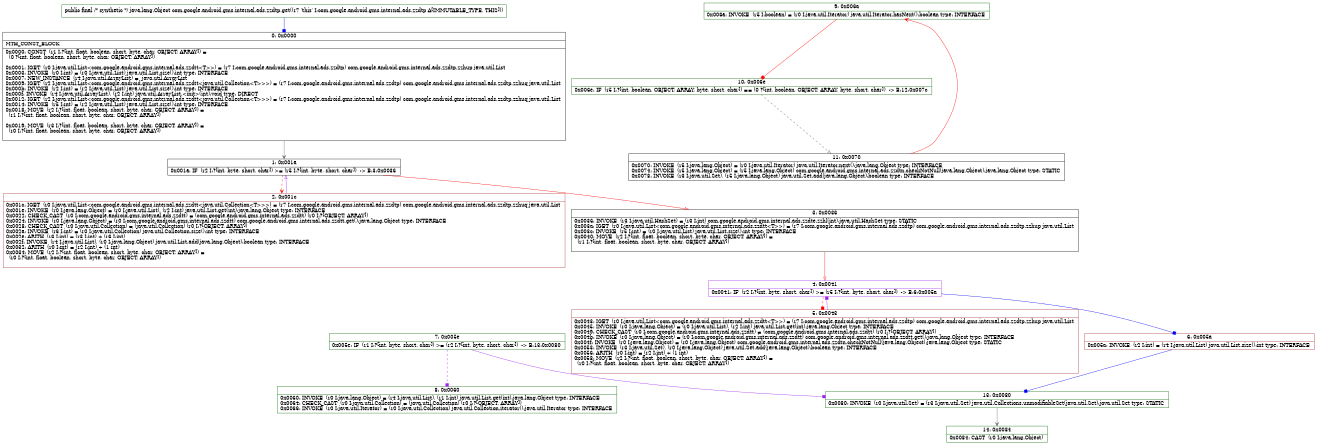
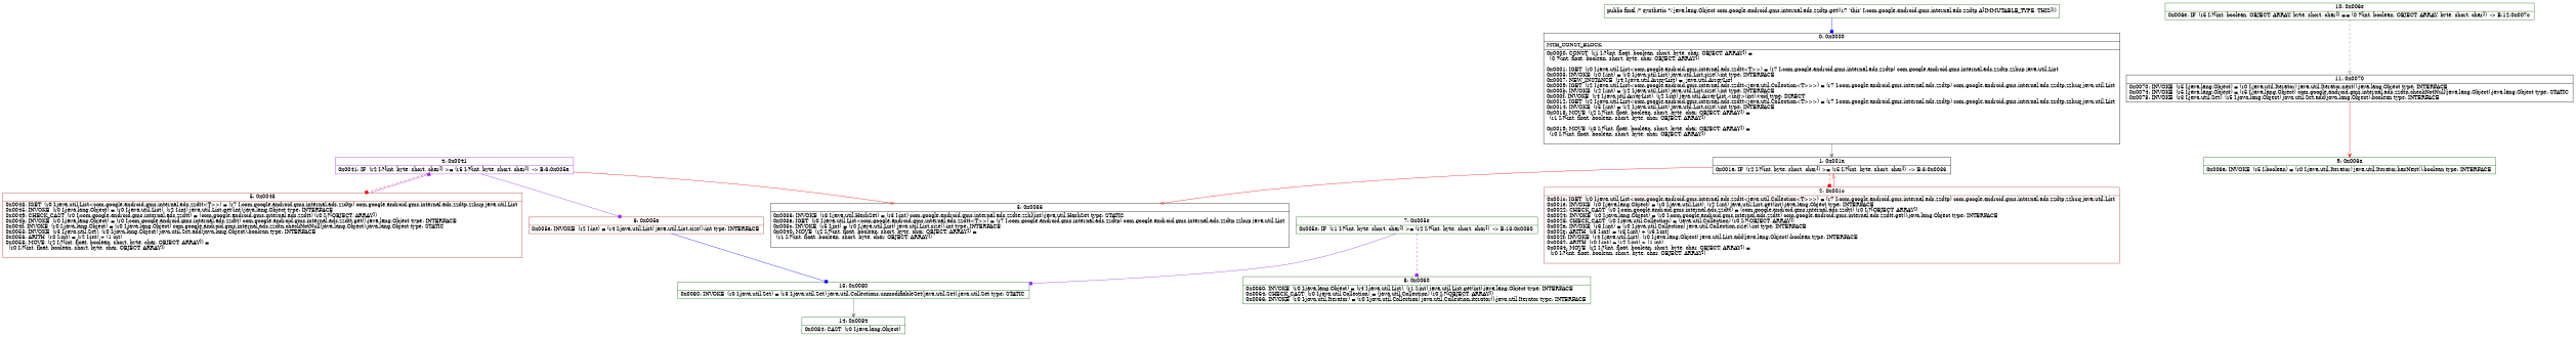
  digraph {
    node [color=darkgreen shape=record]
    edge [arrowhead=box color=red]
    n1 [color=black label="{0\:\ 0x0000|MTH_CONST_BLOCK\l|0x0000: CONST  (r1 I:?[int, float, boolean, short, byte, char, OBJECT, ARRAY]) = \l  (0 ?[int, float, boolean, short, byte, char, OBJECT, ARRAY])\l \l0x0001: IGET  (r0 I:java.util.List\<com.google.android.gms.internal.ads.zzdtt\<T\>\>) = (r7 I:com.google.android.gms.internal.ads.zzdtp) com.google.android.gms.internal.ads.zzdtp.zzhup java.util.List \l0x0003: INVOKE  (r0 I:int) = (r0 I:java.util.List) java.util.List.size():int type: INTERFACE \l0x0007: NEW_INSTANCE  (r4 I:java.util.ArrayList) =  java.util.ArrayList \l0x0009: IGET  (r2 I:java.util.List\<com.google.android.gms.internal.ads.zzdtt\<java.util.Collection\<T\>\>\>) = (r7 I:com.google.android.gms.internal.ads.zzdtp) com.google.android.gms.internal.ads.zzdtp.zzhuq java.util.List \l0x000b: INVOKE  (r2 I:int) = (r2 I:java.util.List) java.util.List.size():int type: INTERFACE \l0x000f: INVOKE  (r4 I:java.util.ArrayList), (r2 I:int) java.util.ArrayList.\<init\>(int):void type: DIRECT \l0x0012: IGET  (r2 I:java.util.List\<com.google.android.gms.internal.ads.zzdtt\<java.util.Collection\<T\>\>\>) = (r7 I:com.google.android.gms.internal.ads.zzdtp) com.google.android.gms.internal.ads.zzdtp.zzhuq java.util.List \l0x0014: INVOKE  (r5 I:int) = (r2 I:java.util.List) java.util.List.size():int type: INTERFACE \l0x0018: MOVE  (r2 I:?[int, float, boolean, short, byte, char, OBJECT, ARRAY]) = \l  (r1 I:?[int, float, boolean, short, byte, char, OBJECT, ARRAY])\l \l0x0019: MOVE  (r3 I:?[int, float, boolean, short, byte, char, OBJECT, ARRAY]) = \l  (r0 I:?[int, float, boolean, short, byte, char, OBJECT, ARRAY])\l \l}"]
    n2 [color=black label="{1\:\ 0x001a|0x001a: IF  (r2 I:?[int, byte, short, char]) \>= (r5 I:?[int, byte, short, char])  \-\> B:3:0x0036 \l}"]
    n3 [color=brown label="{2\:\ 0x001c|0x001c: IGET  (r0 I:java.util.List\<com.google.android.gms.internal.ads.zzdtt\<java.util.Collection\<T\>\>\>) = (r7 I:com.google.android.gms.internal.ads.zzdtp) com.google.android.gms.internal.ads.zzdtp.zzhuq java.util.List \l0x001e: INVOKE  (r0 I:java.lang.Object) = (r0 I:java.util.List), (r2 I:int) java.util.List.get(int):java.lang.Object type: INTERFACE \l0x0022: CHECK_CAST  (r0 I:com.google.android.gms.internal.ads.zzdtt) = (com.google.android.gms.internal.ads.zzdtt) (r0 I:?[OBJECT, ARRAY]) \l0x0024: INVOKE  (r0 I:java.lang.Object) = (r0 I:com.google.android.gms.internal.ads.zzdtt) com.google.android.gms.internal.ads.zzdtt.get():java.lang.Object type: INTERFACE \l0x0028: CHECK_CAST  (r0 I:java.util.Collection) = (java.util.Collection) (r0 I:?[OBJECT, ARRAY]) \l0x002a: INVOKE  (r6 I:int) = (r0 I:java.util.Collection) java.util.Collection.size():int type: INTERFACE \l0x002e: ARITH  (r3 I:int) = (r3 I:int) + (r6 I:int) \l0x002f: INVOKE  (r4 I:java.util.List), (r0 I:java.lang.Object) java.util.List.add(java.lang.Object):boolean type: INTERFACE \l0x0032: ARITH  (r0 I:int) = (r2 I:int) + (1 int) \l0x0034: MOVE  (r2 I:?[int, float, boolean, short, byte, char, OBJECT, ARRAY]) = \l  (r0 I:?[int, float, boolean, short, byte, char, OBJECT, ARRAY])\l \l}"]
    n4 [color=black label="{3\:\ 0x0036|0x0036: INVOKE  (r3 I:java.util.HashSet) = (r3 I:int) com.google.android.gms.internal.ads.zzdte.zzhl(int):java.util.HashSet type: STATIC \l0x003a: IGET  (r0 I:java.util.List\<com.google.android.gms.internal.ads.zzdtt\<T\>\>) = (r7 I:com.google.android.gms.internal.ads.zzdtp) com.google.android.gms.internal.ads.zzdtp.zzhup java.util.List \l0x003c: INVOKE  (r5 I:int) = (r0 I:java.util.List) java.util.List.size():int type: INTERFACE \l0x0040: MOVE  (r2 I:?[int, float, boolean, short, byte, char, OBJECT, ARRAY]) = \l  (r1 I:?[int, float, boolean, short, byte, char, OBJECT, ARRAY])\l \l}"]
    n5 [color=purple label="{4\:\ 0x0041|0x0041: IF  (r2 I:?[int, byte, short, char]) \>= (r5 I:?[int, byte, short, char])  \-\> B:6:0x005a \l}"]
    n6 [color=brown label="{5\:\ 0x0043|0x0043: IGET  (r0 I:java.util.List\<com.google.android.gms.internal.ads.zzdtt\<T\>\>) = (r7 I:com.google.android.gms.internal.ads.zzdtp) com.google.android.gms.internal.ads.zzdtp.zzhup java.util.List \l0x0045: INVOKE  (r0 I:java.lang.Object) = (r0 I:java.util.List), (r2 I:int) java.util.List.get(int):java.lang.Object type: INTERFACE \l0x0049: CHECK_CAST  (r0 I:com.google.android.gms.internal.ads.zzdtt) = (com.google.android.gms.internal.ads.zzdtt) (r0 I:?[OBJECT, ARRAY]) \l0x004b: INVOKE  (r0 I:java.lang.Object) = (r0 I:com.google.android.gms.internal.ads.zzdtt) com.google.android.gms.internal.ads.zzdtt.get():java.lang.Object type: INTERFACE \l0x004f: INVOKE  (r0 I:java.lang.Object) = (r0 I:java.lang.Object) com.google.android.gms.internal.ads.zzdtn.checkNotNull(java.lang.Object):java.lang.Object type: STATIC \l0x0053: INVOKE  (r3 I:java.util.Set), (r0 I:java.lang.Object) java.util.Set.add(java.lang.Object):boolean type: INTERFACE \l0x0056: ARITH  (r0 I:int) = (r2 I:int) + (1 int) \l0x0058: MOVE  (r2 I:?[int, float, boolean, short, byte, char, OBJECT, ARRAY]) = \l  (r0 I:?[int, float, boolean, short, byte, char, OBJECT, ARRAY])\l \l}"]
    n7 [color=brown label="{6\:\ 0x005a|0x005a: INVOKE  (r2 I:int) = (r4 I:java.util.List) java.util.List.size():int type: INTERFACE \l}"]
    n8 [label="{13\:\ 0x0080|0x0080: INVOKE  (r0 I:java.util.Set) = (r3 I:java.util.Set) java.util.Collections.unmodifiableSet(java.util.Set):java.util.Set type: STATIC \l}"]
    n9 [label="{7\:\ 0x005e|0x005e: IF  (r1 I:?[int, byte, short, char]) \>= (r2 I:?[int, byte, short, char])  \-\> B:13:0x0080 \l}"]
    n10 [label="{8\:\ 0x0060|0x0060: INVOKE  (r0 I:java.lang.Object) = (r4 I:java.util.List), (r1 I:int) java.util.List.get(int):java.lang.Object type: INTERFACE \l0x0064: CHECK_CAST  (r0 I:java.util.Collection) = (java.util.Collection) (r0 I:?[OBJECT, ARRAY]) \l0x0066: INVOKE  (r0 I:java.util.Iterator) = (r0 I:java.util.Collection) java.util.Collection.iterator():java.util.Iterator type: INTERFACE \l}"]
    n11 [label="{14\:\ 0x0084|0x0084: CAST  (r0 I:java.lang.Object) \l}"]
    n12 [label="{9\:\ 0x006a|0x006a: INVOKE  (r5 I:boolean) = (r0 I:java.util.Iterator) java.util.Iterator.hasNext():boolean type: INTERFACE \l}"]
    n13 [label="{10\:\ 0x006e|0x006e: IF  (r5 I:?[int, boolean, OBJECT, ARRAY, byte, short, char]) == (0 ?[int, boolean, OBJECT, ARRAY, byte, short, char])  \-\> B:12:0x007c \l}"]
    n14 [color=black label="{11\:\ 0x0070|0x0070: INVOKE  (r5 I:java.lang.Object) = (r0 I:java.util.Iterator) java.util.Iterator.next():java.lang.Object type: INTERFACE \l0x0074: INVOKE  (r5 I:java.lang.Object) = (r5 I:java.lang.Object) com.google.android.gms.internal.ads.zzdtn.checkNotNull(java.lang.Object):java.lang.Object type: STATIC \l0x0078: INVOKE  (r3 I:java.util.Set), (r5 I:java.lang.Object) java.util.Set.add(java.lang.Object):boolean type: INTERFACE \l}"]
    n15 [label="{public final \/* synthetic *\/ java.lang.Object com.google.android.gms.internal.ads.zzdtp.get((r7 'this' I:com.google.android.gms.internal.ads.zzdtp A[IMMUTABLE_TYPE, THIS])) }"]
    n1 -> n2 [arrowhead=vee color=gray40]
-   n2 -> n3 [arrowhead=vee style=dashed]
+   n2 -> n3 [style=dashed]
    n2 -> n4 [arrowhead=onormal]
-   n3 -> n2 [arrowhead=onormal color=purple]
-   n4 -> n5 [arrowhead=onormal]
+   n3 -> n2 [arrowhead=onormal]
+   n5 -> n4 [arrowhead=onormal]
    n5 -> n6 [style=dashed]
-   n5 -> n7 [color=blue]
+   n5 -> n7 [color=purple]
    n6 -> n5 [color=purple]
    n7 -> n8 [color=blue]
    n8 -> n11 [arrowhead=vee color=gray40]
    n9 -> n8 [color=purple]
    n9 -> n10 [color=purple style=dashed]
-   n12 -> n13
    n13 -> n14 [arrowhead=onormal color=gray40 style=dashed]
    n14 -> n12 [arrowhead=vee]
    n15 -> n1 [color=blue]
  }
